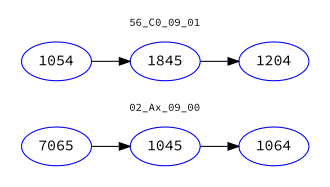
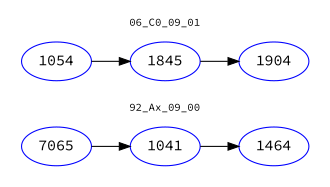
  digraph {
    fontname="Source Code Pro"
    rankdir=LR
    node [color=blue fontname="Source Code Pro"]
    edge [color=black fontname="Source Code Pro"]
    n1 [label=7065]
-   n2 [label=1045]
-   n3 [label=1064]
+   n2 [label=1041]
+   n3 [label=1464]
    n4 [label=1054]
    n5 [label=1845]
-   n6 [label=1204]
+   n6 [label=1904]
    subgraph cluster_1 {
      color=white
      fontsize=10
-     label="02_Ax_09_00"
+     label="92_Ax_09_00"
      n1
      n2
      n3
    }
    subgraph cluster_2 {
      color=white
      fontsize=10
-     label="56_C0_09_01"
+     label="06_C0_09_01"
      n4
      n5
      n6
    }
    n1 -> n2
    n2 -> n3
    n4 -> n5
    n5 -> n6
  }
